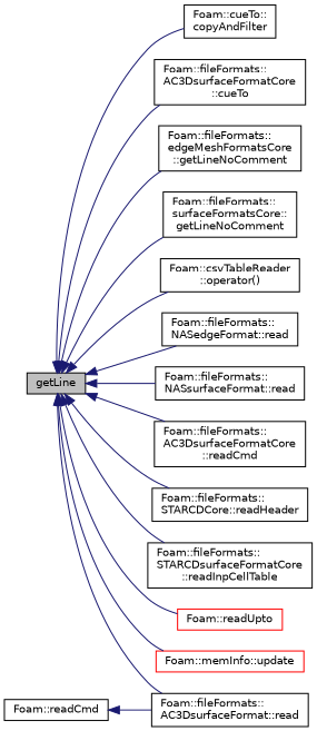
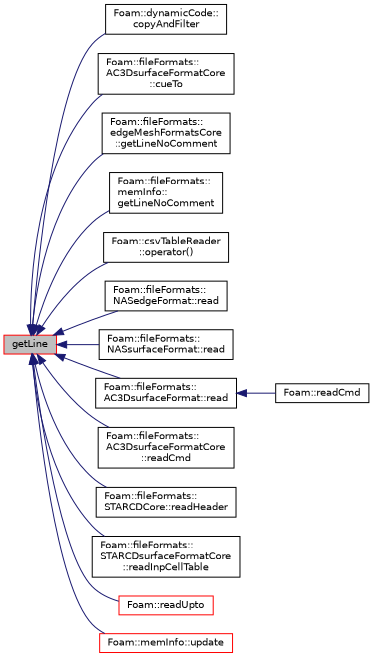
  digraph {
    rankdir=LR
    node [color=black fontname=Helvetica fontsize=10 shape=record]
    edge [color=midnightblue dir=back fontname=Helvetica fontsize=10 labelfontname=Helvetica labelfontsize=10 style=solid]
-   n1 [fillcolor=grey75 fontcolor=black height=0.2 label=getLine style=filled width=0.4]
-   n2 [height=0.2 label="Foam::cueTo::\lcopyAndFilter" width=0.4]
+   n1 [color=red fillcolor=grey75 fontcolor=black height=0.2 label=getLine style=filled width=0.4]
+   n2 [height=0.2 label="Foam::dynamicCode::\lcopyAndFilter" width=0.4]
    n3 [height=0.2 label="Foam::fileFormats::\lAC3DsurfaceFormatCore\l::cueTo" width=0.4]
    n4 [height=0.2 label="Foam::fileFormats::\ledgeMeshFormatsCore\l::getLineNoComment" width=0.4]
-   n5 [height=0.2 label="Foam::fileFormats::\lsurfaceFormatsCore::\lgetLineNoComment" width=0.4]
+   n5 [height=0.2 label="Foam::fileFormats::\lmemInfo::\lgetLineNoComment" width=0.4]
    n6 [height=0.2 label="Foam::csvTableReader\l::operator()" width=0.4]
    n7 [height=0.2 label="Foam::fileFormats::\lNASedgeFormat::read" width=0.4]
    n8 [height=0.2 label="Foam::fileFormats::\lNASsurfaceFormat::read" width=0.4]
    n9 [height=0.2 label="Foam::fileFormats::\lAC3DsurfaceFormat::read" width=0.4]
    n10 [height=0.2 label="Foam::fileFormats::\lAC3DsurfaceFormatCore\l::readCmd" width=0.4]
    n11 [height=0.2 label="Foam::fileFormats::\lSTARCDCore::readHeader" width=0.4]
    n12 [height=0.2 label="Foam::fileFormats::\lSTARCDsurfaceFormatCore\l::readInpCellTable" width=0.4]
    n13 [color=red height=0.2 label="Foam::readUpto" width=0.4]
    n14 [color=red height=0.2 label="Foam::memInfo::update" width=0.4]
    n15 [height=0.2 label="Foam::readCmd" width=0.4]
    n1 -> n2
    n1 -> n3
    n1 -> n4
    n1 -> n5
    n1 -> n6
    n1 -> n7
    n1 -> n8
    n1 -> n9
    n1 -> n10
    n1 -> n11
    n1 -> n12
    n1 -> n13
    n1 -> n14
-   n15 -> n9
+   n9 -> n15
  }
